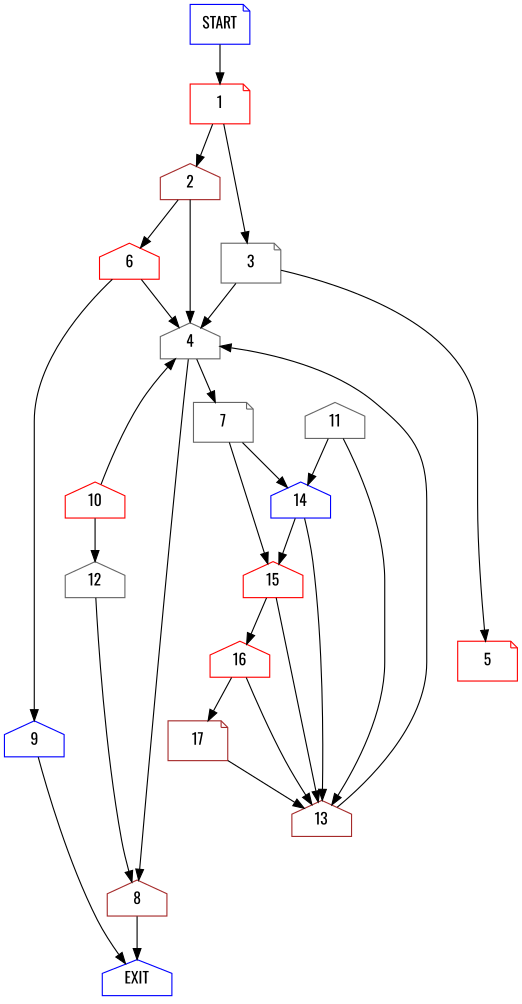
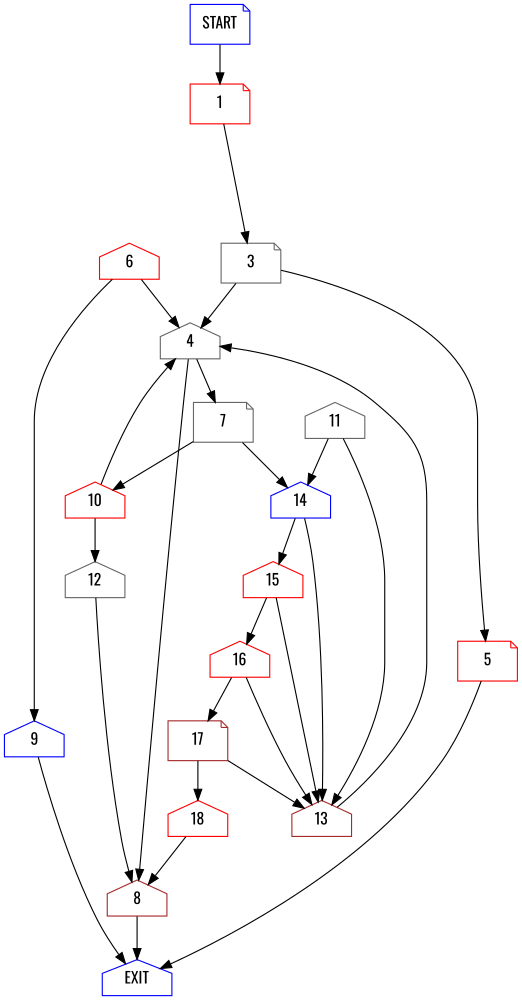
  digraph {
    fontname=Oswald
    node [color=red fontname=Oswald shape=house]
    edge [fontname=Oswald]
    n1 [color=blue label=START shape=note]
    1 [shape=note]
-   2 [color=brown]
    3 [color=gray40 shape=note]
    n5 [color=blue label=EXIT]
    4 [color=gray40]
    6
    5 [shape=note]
    7 [color=gray40 shape=note]
    8 [color=brown]
    9 [color=blue]
    10
    14 [color=blue]
    12 [color=gray40]
    11 [color=gray40]
    13 [color=brown]
    15
    16
    17 [color=brown shape=note]
+   18
    n1 -> 1
-   1 -> 2
    1 -> 3
-   2 -> 4
-   2 -> 6
    3 -> 4
    3 -> 5
    4 -> 7
    4 -> 8
    6 -> 4
    6 -> 9
-   7 -> 15
+   5 -> n5
+   7 -> 10
    7 -> 14
    8 -> n5
    9 -> n5
    10 -> 4
    10 -> 12
    14 -> 13
    14 -> 15
    12 -> 8
    11 -> 14
    11 -> 13
    13 -> 4
    15 -> 13
    15 -> 16
    16 -> 13
    16 -> 17
    17 -> 13
+   17 -> 18
+   18 -> 8
  }
